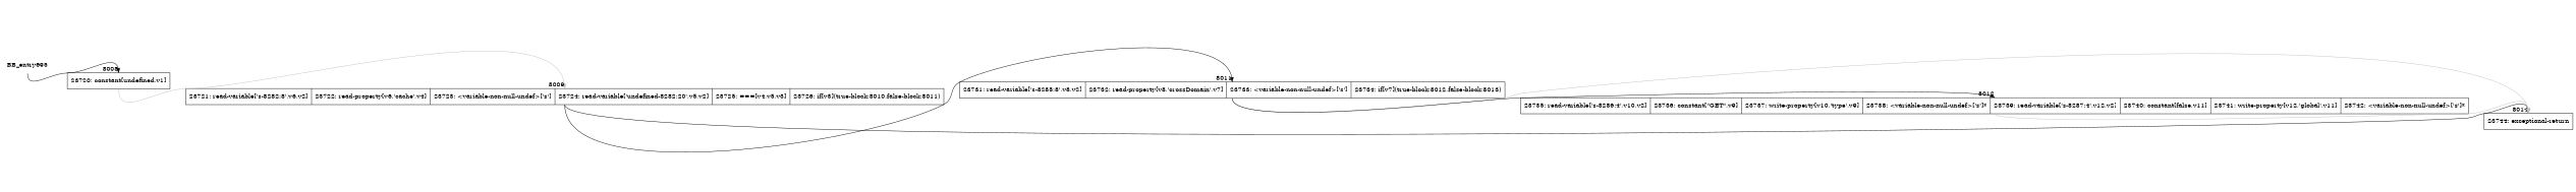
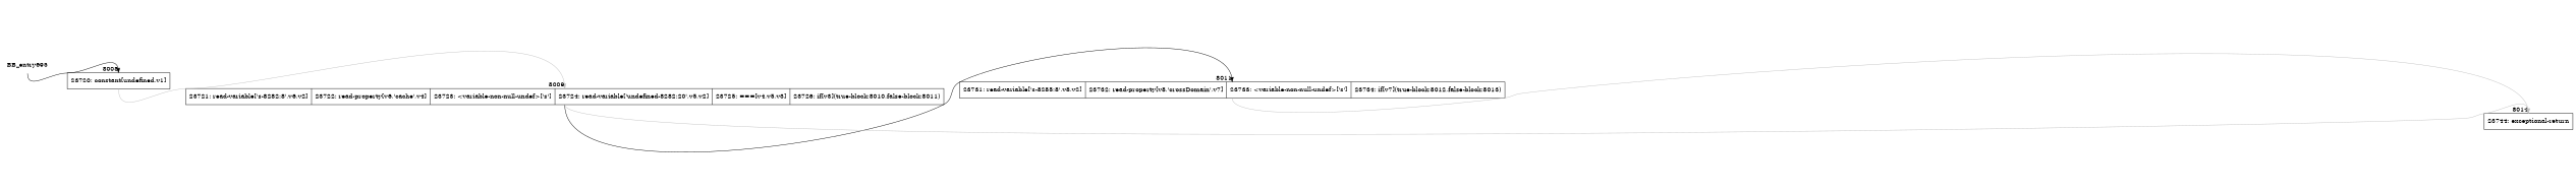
  digraph {
    rankdir=LR
    node [shape=record]
    edge [headport=n tailport=s color=gray]
    n1 [label=BB_entry695 shape=none]
    n2 [label="{23720: constant[undefined,v1]}"]
    n3 [label="{23721: read-variable['s-8282:8',v6,v2]|23722: read-property[v6,'cache',v4]|23723: \<variable-non-null-undef\>['s']|23724: read-variable['undefined-8282:20',v5,v2]|23725: ===[v4,v5,v3]|23726: if[v3](true-block:8010,false-block:8011)}"]
    n4 [label="{23731: read-variable['s-8285:8',v8,v2]|23732: read-property[v8,'crossDomain',v7]|23733: \<variable-non-null-undef\>['s']|23734: if[v7](true-block:8012,false-block:8013)}"]
    n5 [label="{23744: exceptional-return}"]
-   n6 [label="{23735: read-variable['s-8286:4',v10,v2]|23736: constant[\"GET\",v9]|23737: write-property[v10,'type',v9]|23738: \<variable-non-null-undef\>['s']*|23739: read-variable['s-8287:4',v12,v2]|23740: constant[false,v11]|23741: write-property[v12,'global',v11]|23742: \<variable-non-null-undef\>['s']*}"]
    n1 -> n2 [headlabel="    8008" color=""]
    n2 -> n3 [headlabel="      8009"]
    n3 -> n4 [headlabel="      8011" color=""]
-   n3 -> n5 [color=black headlabel="      8014"]
+   n3 -> n5 [headlabel="      8014"]
    n4 -> n5
-   n4 -> n6 [headlabel="      8012" color=""]
-   n6 -> n5
  }
